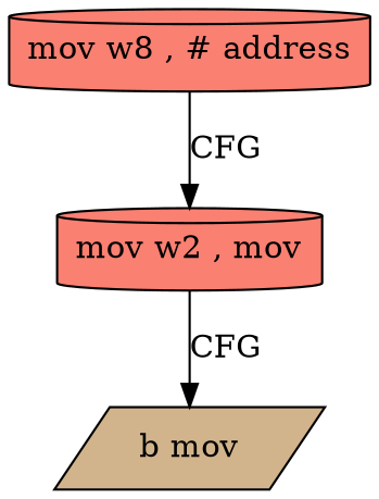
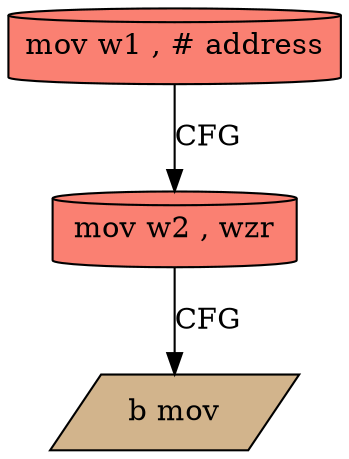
  digraph {
    node [fillcolor=salmon shape=cylinder style=filled]
    edge [color=black]
-   n1 [label="mov w8 , # address"]
-   n2 [label="mov w2 , mov"]
+   n1 [label="mov w1 , # address"]
+   n2 [label="mov w2 , wzr"]
    n3 [fillcolor=tan label="b mov" shape=parallelogram]
    n1 -> n2 [label=CFG]
    n2 -> n3 [label=CFG]
  }
